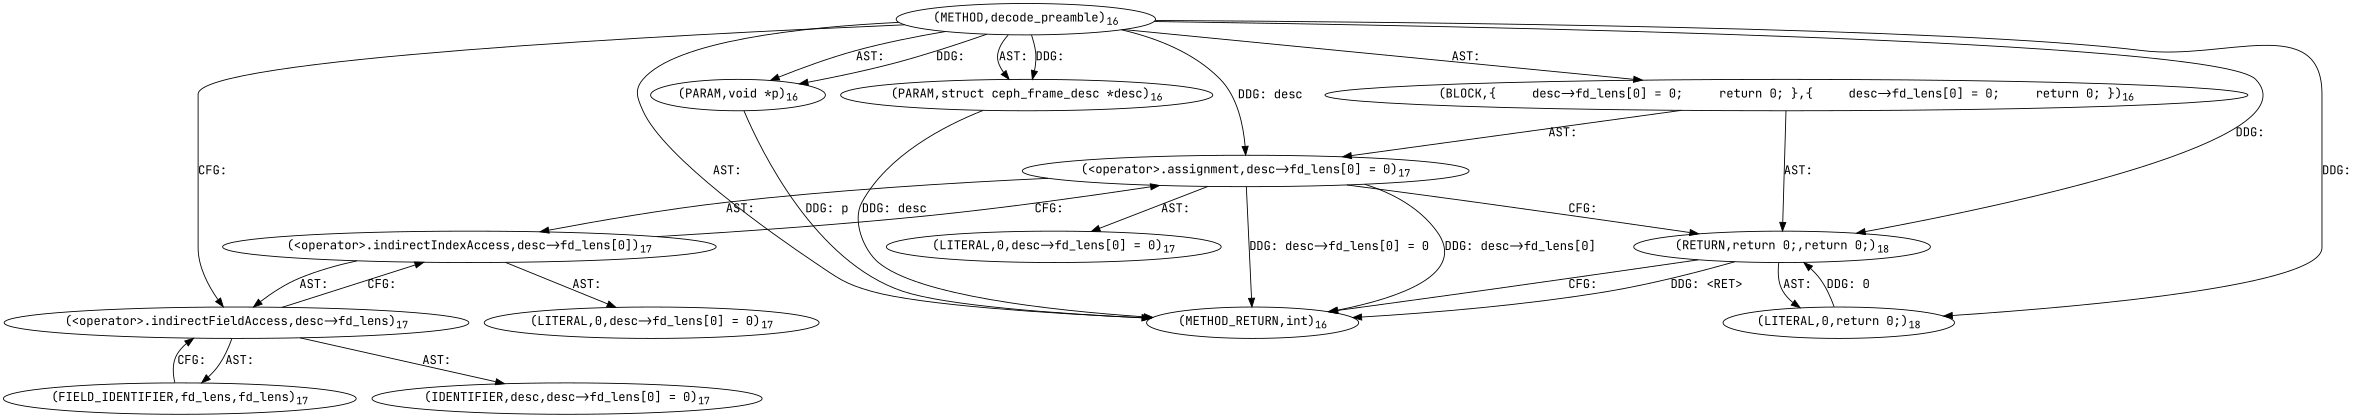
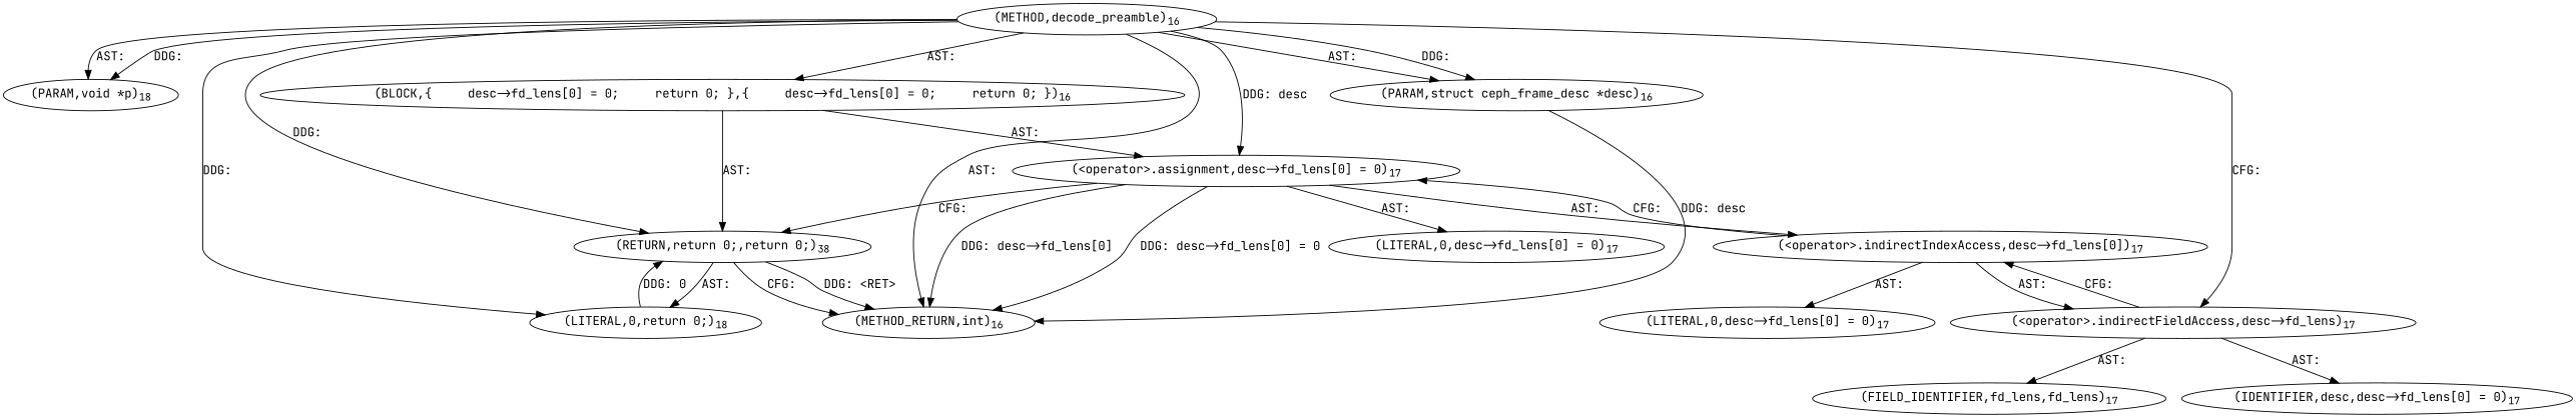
  digraph {
    fontname="JetBrains Mono"
    node [fontname="JetBrains Mono"]
    edge [fontname="JetBrains Mono"]
    n1 [label=<(METHOD,decode_preamble)<SUB>16</SUB>>]
-   n2 [label=<(PARAM,void *p)<SUB>16</SUB>>]
+   n2 [label=<(PARAM,void *p)<SUB>18</SUB>>]
    n3 [label=<(PARAM,struct ceph_frame_desc *desc)<SUB>16</SUB>>]
    n4 [label=<(BLOCK,{     desc-&gt;fd_lens[0] = 0;     return 0; },{     desc-&gt;fd_lens[0] = 0;     return 0; })<SUB>16</SUB>>]
    n5 [label=<(&lt;operator&gt;.assignment,desc-&gt;fd_lens[0] = 0)<SUB>17</SUB>>]
-   n6 [label=<(RETURN,return 0;,return 0;)<SUB>18</SUB>>]
+   n6 [label=<(RETURN,return 0;,return 0;)<SUB>38</SUB>>]
    n7 [label=<(LITERAL,0,return 0;)<SUB>18</SUB>>]
    n8 [label=<(METHOD_RETURN,int)<SUB>16</SUB>>]
    n9 [label=<(&lt;operator&gt;.indirectFieldAccess,desc-&gt;fd_lens)<SUB>17</SUB>>]
    n10 [label=<(&lt;operator&gt;.indirectIndexAccess,desc-&gt;fd_lens[0])<SUB>17</SUB>>]
    n11 [label=<(LITERAL,0,desc-&gt;fd_lens[0] = 0)<SUB>17</SUB>>]
    n12 [label=<(FIELD_IDENTIFIER,fd_lens,fd_lens)<SUB>17</SUB>>]
    n13 [label=<(LITERAL,0,desc-&gt;fd_lens[0] = 0)<SUB>17</SUB>>]
    n14 [label=<(IDENTIFIER,desc,desc-&gt;fd_lens[0] = 0)<SUB>17</SUB>>]
    n1 -> n2 [label="AST: "]
    n1 -> n2 [label="DDG: "]
    n1 -> n3 [label="AST: "]
    n1 -> n3 [label="DDG: "]
    n1 -> n4 [label="AST: "]
    n1 -> n5 [label="DDG: desc"]
    n1 -> n6 [label="DDG: "]
    n1 -> n7 [label="DDG: "]
    n1 -> n8 [label="AST: "]
    n1 -> n9 [label="CFG: "]
-   n2 -> n8 [label="DDG: p"]
    n3 -> n8 [label="DDG: desc"]
    n4 -> n5 [label="AST: "]
    n4 -> n6 [label="AST: "]
    n5 -> n6 [label="CFG: "]
    n5 -> n8 [label="DDG: desc-&gt;fd_lens[0]"]
    n5 -> n8 [label="DDG: desc-&gt;fd_lens[0] = 0"]
    n5 -> n10 [label="AST: "]
    n5 -> n11 [label="AST: "]
    n6 -> n7 [label="AST: "]
    n6 -> n8 [label="CFG: "]
    n6 -> n8 [label="DDG: &lt;RET&gt;"]
    n7 -> n6 [label="DDG: 0"]
    n9 -> n10 [label="CFG: "]
    n9 -> n12 [label="AST: "]
    n9 -> n14 [label="AST: "]
    n10 -> n5 [label="CFG: "]
    n10 -> n9 [label="AST: "]
    n10 -> n13 [label="AST: "]
-   n12 -> n9 [label="CFG: "]
  }
